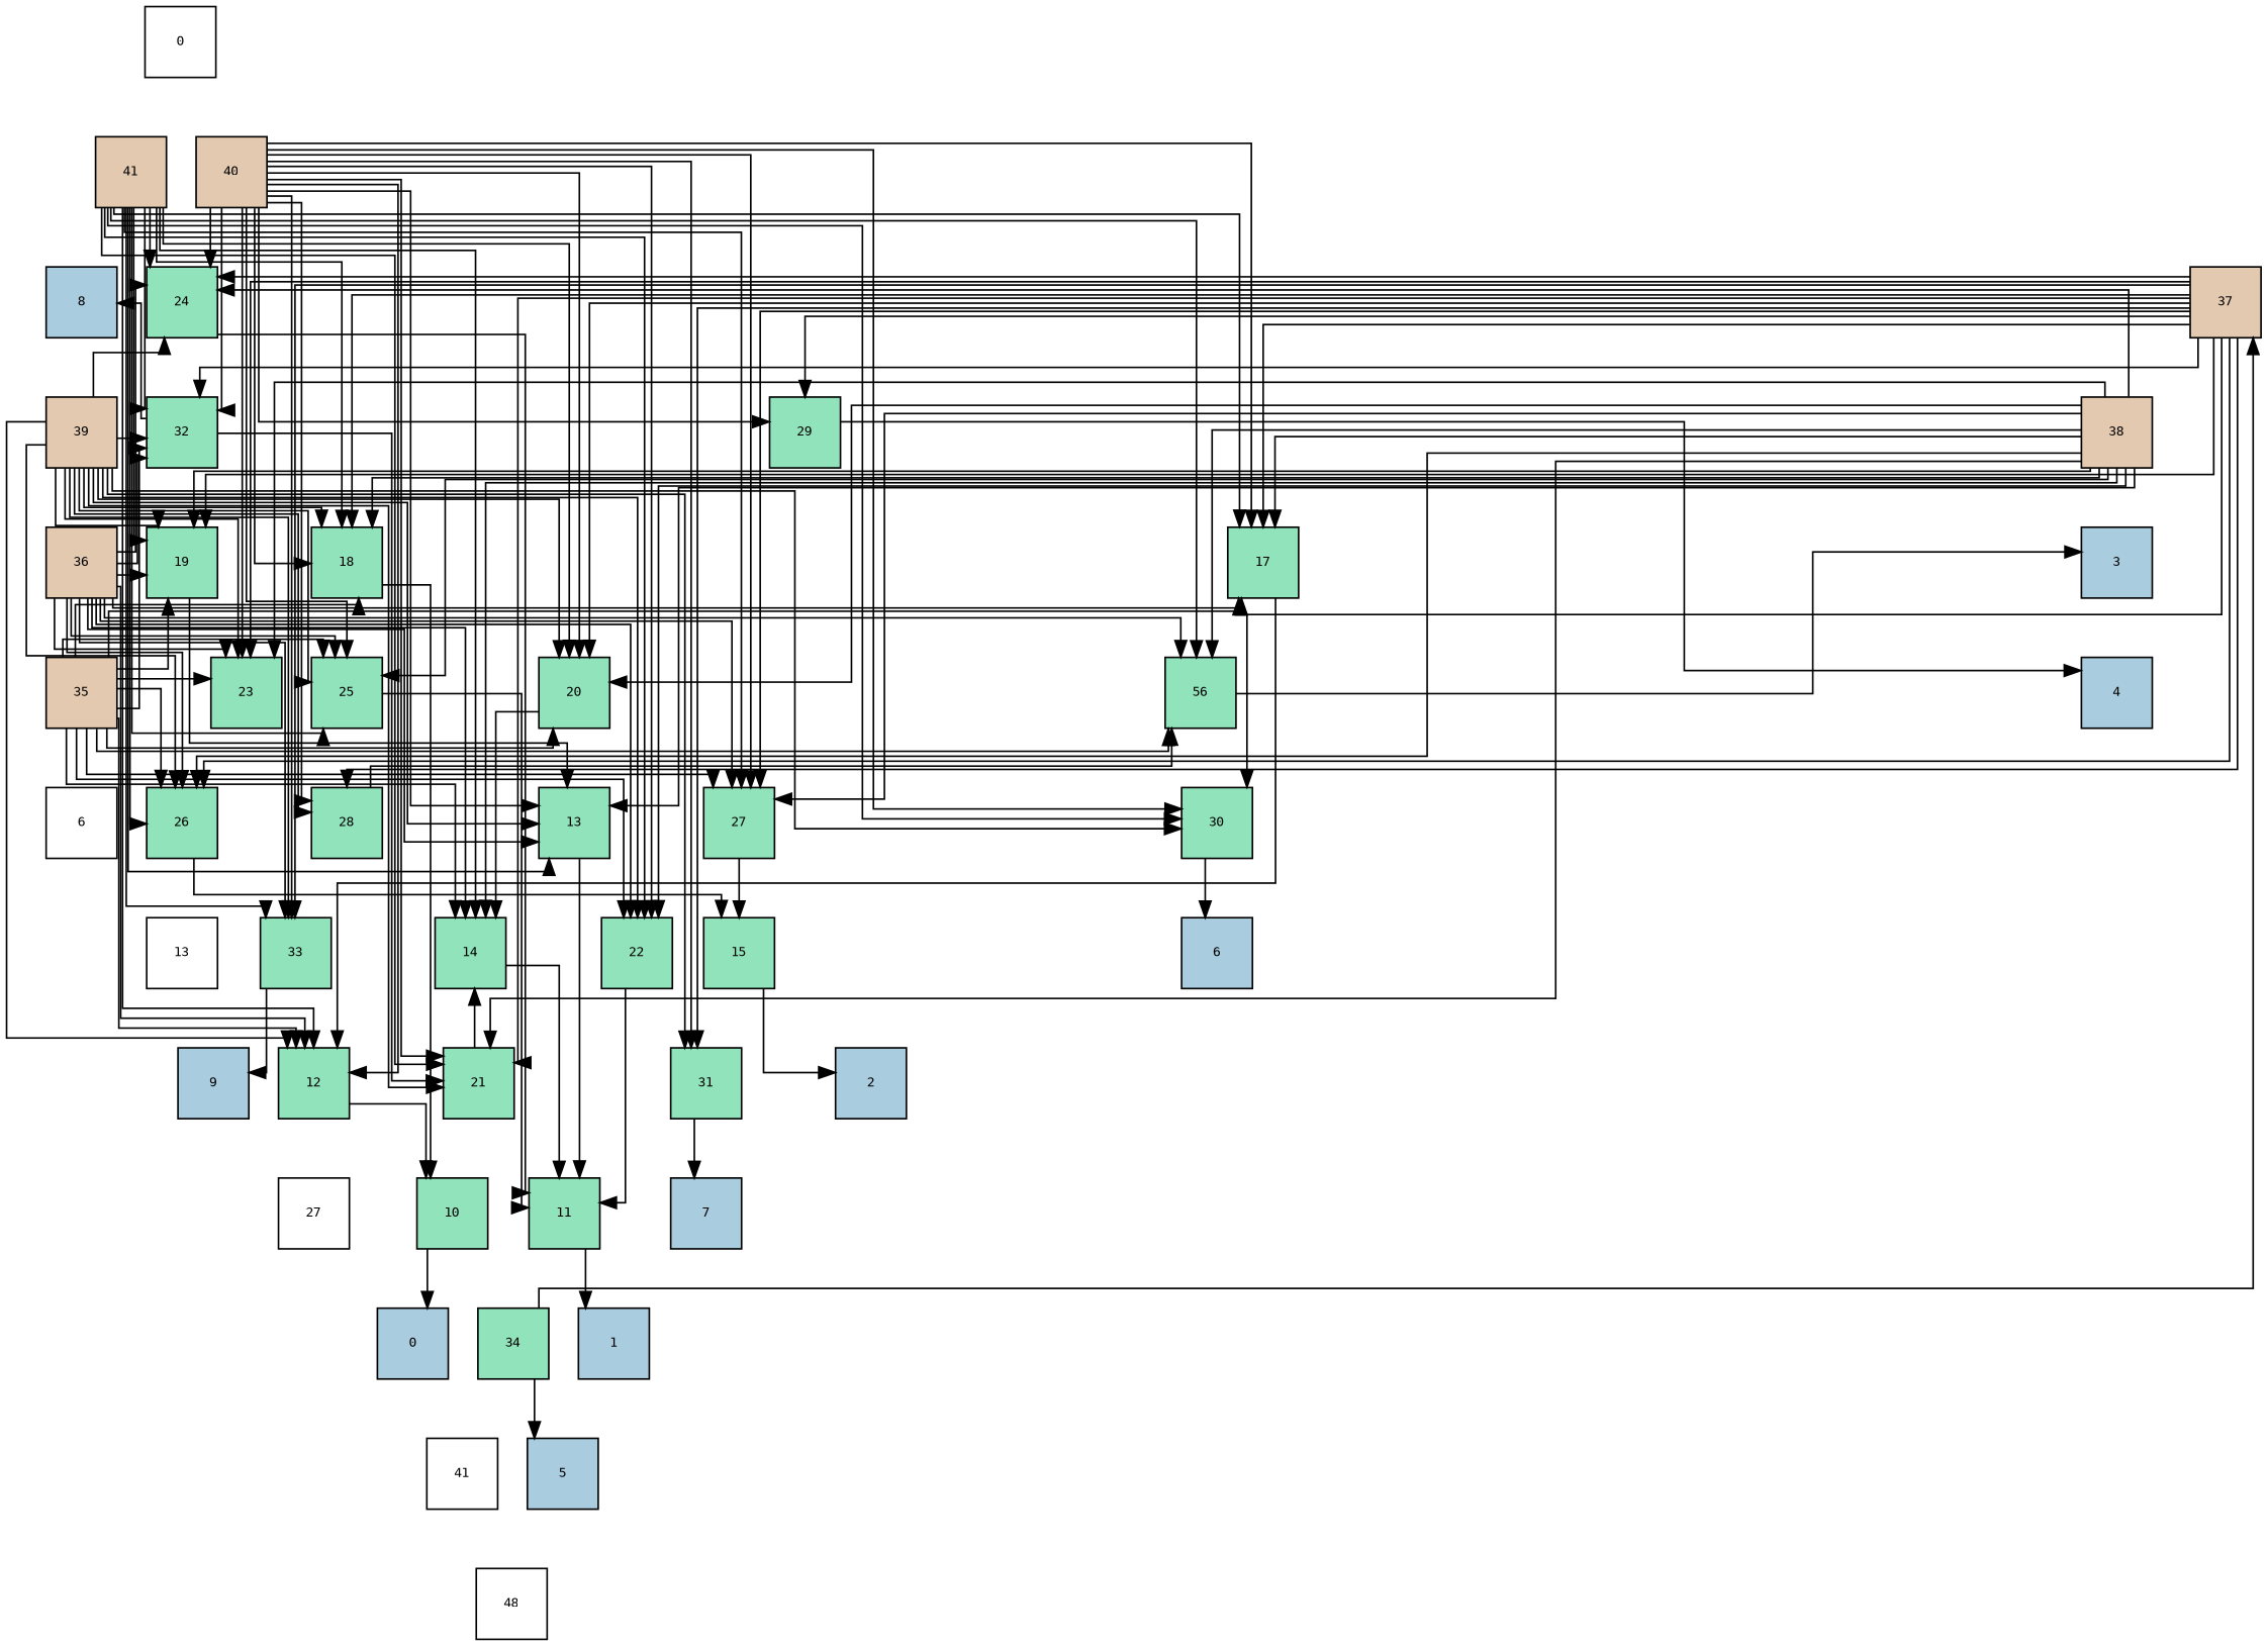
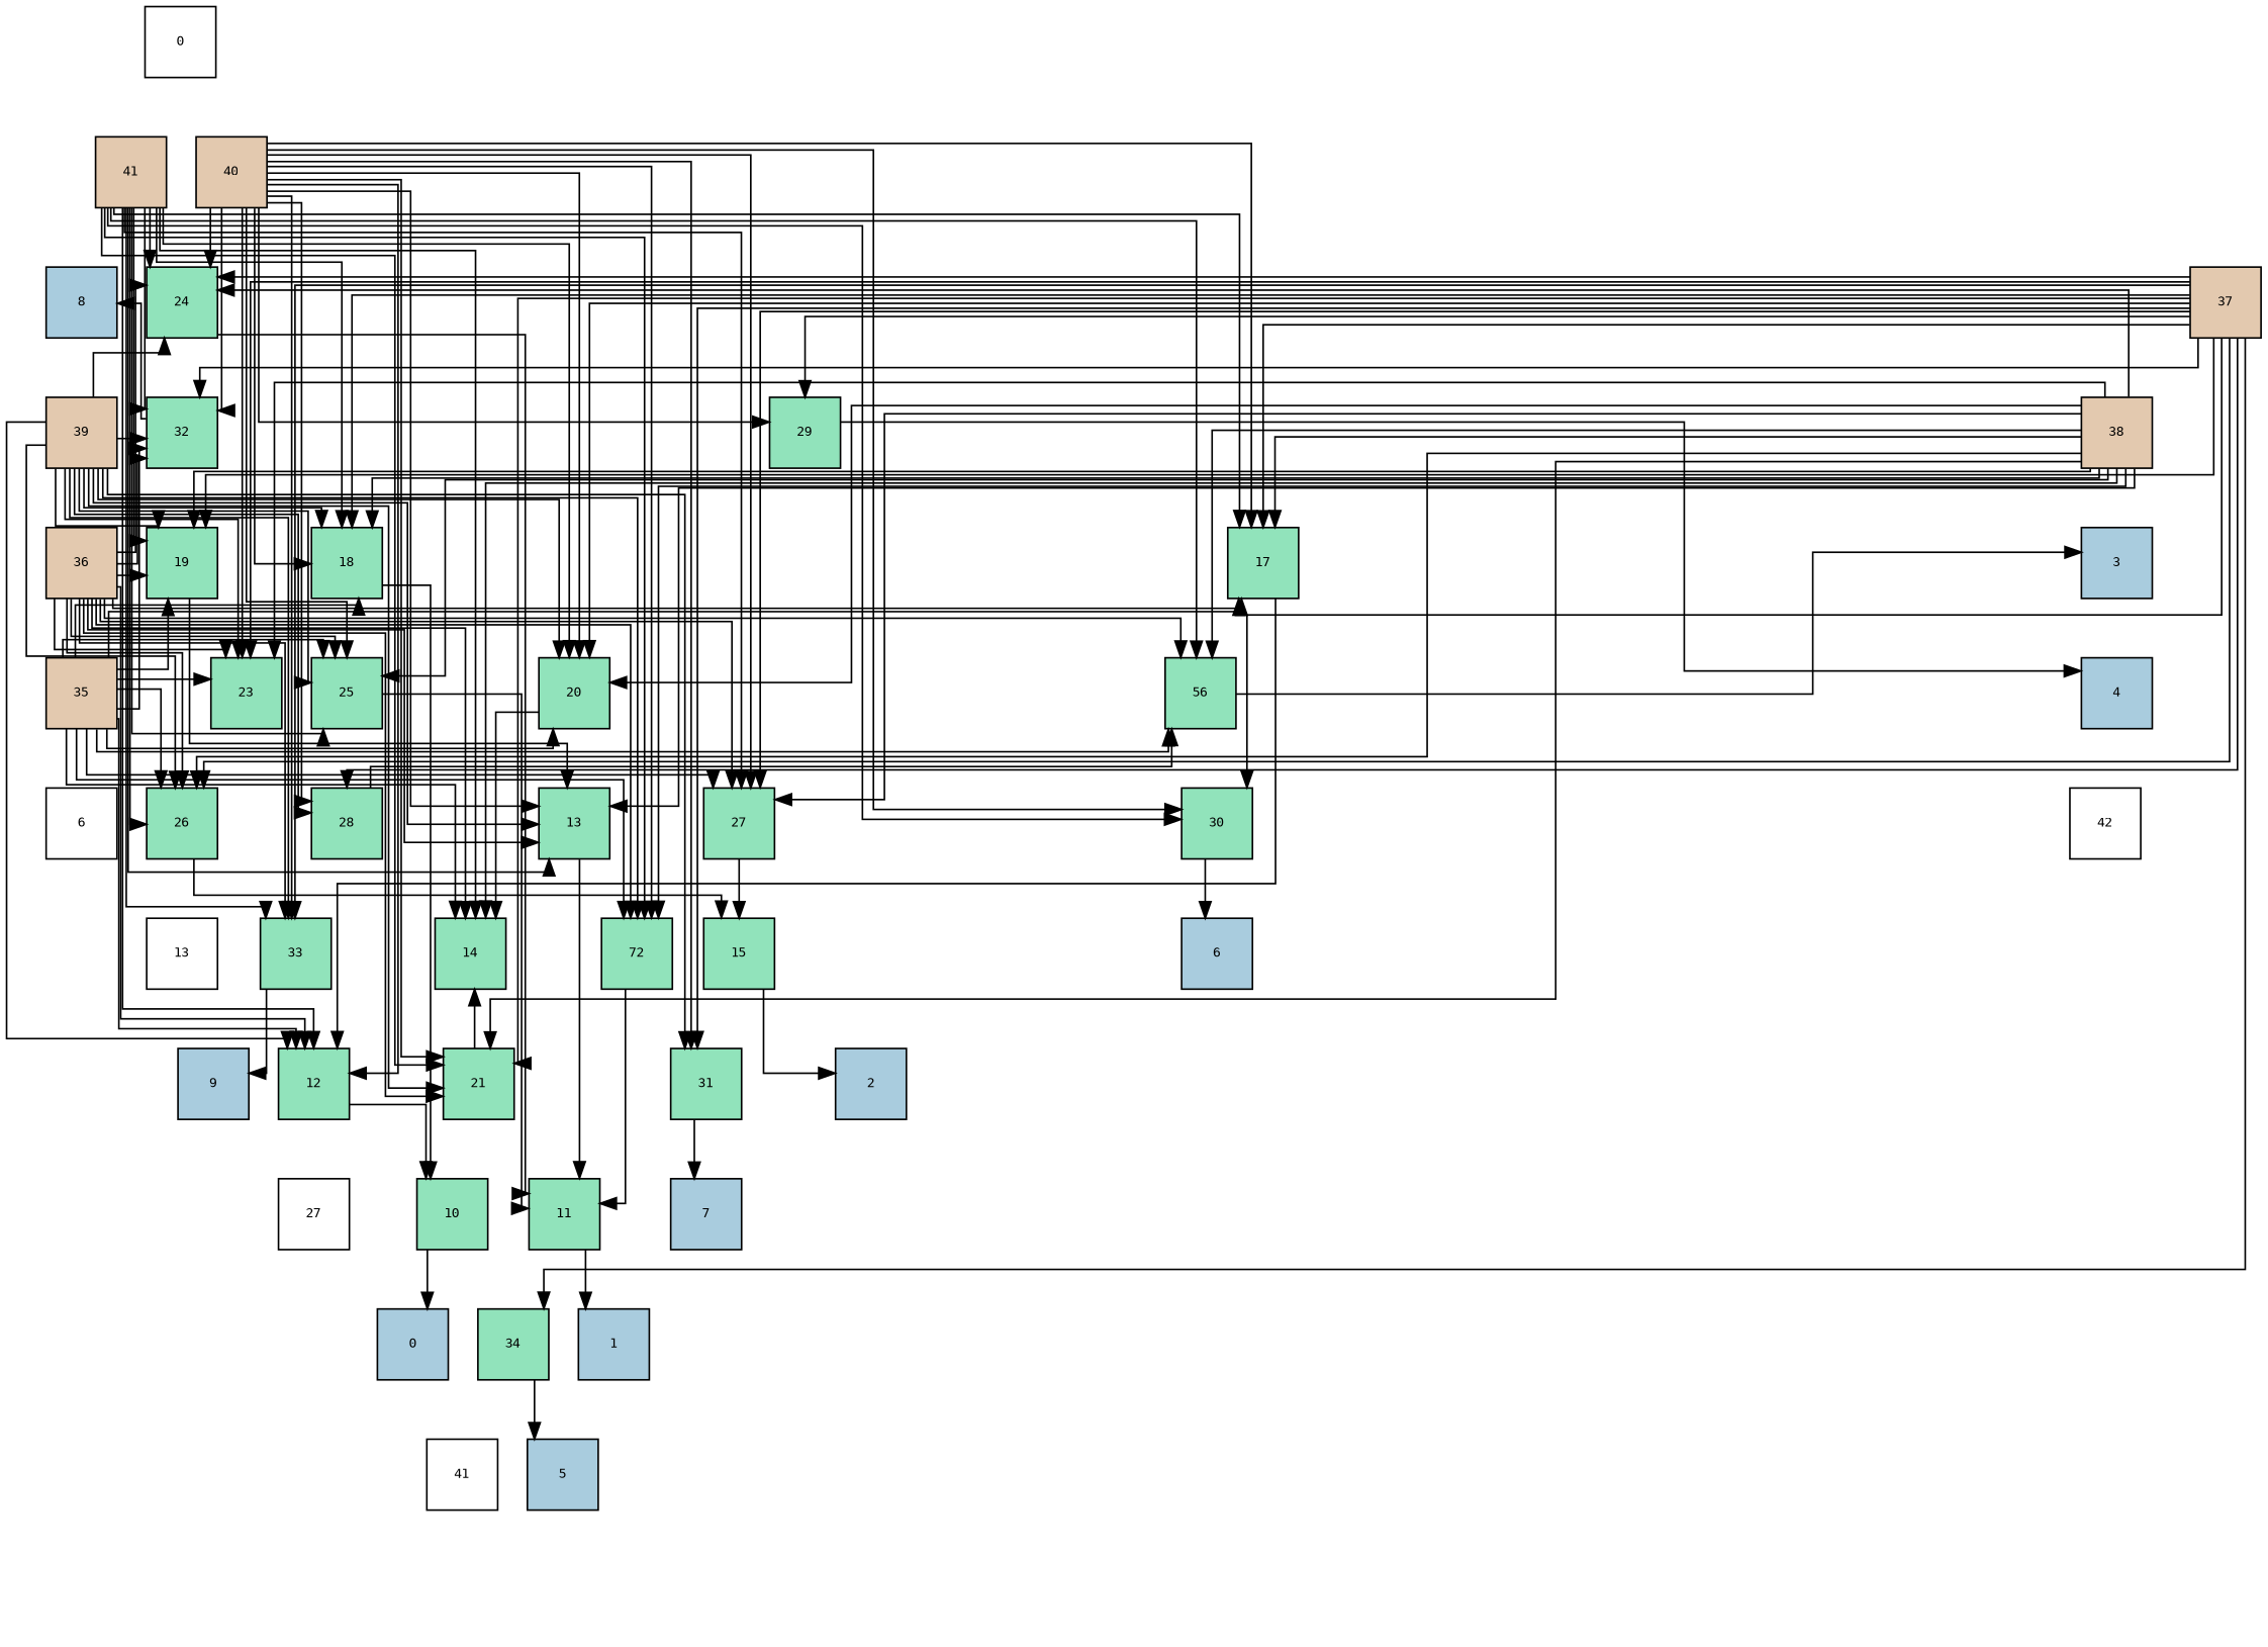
  digraph {
    fontname="DejaVu Sans Mono"
    rank=same
    rankdir=TB
    splines=ortho
    node [fillcolor="#91e3bb" fixedsize=true fontname="DejaVu Sans Mono" fontsize=8 shape=square style=filled]
    edge [constraint=false fontname="DejaVu Sans Mono" style=vis]
    n1 [fillcolor="#ffffff" label=0 width=0.6]
    n2 [fillcolor="#e3c9af" label=41 width=0.6]
    n3 [fillcolor="#e3c9af" label=40 width=0.6]
    n4 [fillcolor="#a9ccde" label=8 width=0.6]
    n5 [label=24 width=0.6]
    n6 [label=32 width=0.6]
    n7 [label=19 width=0.6]
    n8 [label=26 width=0.6]
    n9 [label=18 width=0.6]
    n10 [label=25 width=0.6]
    n11 [label=33 width=0.6]
    n12 [label=17 width=0.6]
    n13 [label=20 width=0.6]
    n14 [label=13 width=0.6]
    n15 [label=14 width=0.6]
    n16 [label=12 width=0.6]
    n17 [label=56 width=0.6]
    n18 [label=27 width=0.6]
-   n19 [label=22 width=0.6]
+   n19 [label=72 width=0.6]
    n20 [label=21 width=0.6]
    n21 [label=30 width=0.6]
    n22 [label=23 width=0.6]
    n23 [label=28 width=0.6]
    n24 [label=31 width=0.6]
    n25 [fillcolor="#e3c9af" label=37 width=0.6]
    n26 [label=29 width=0.6]
    n27 [fillcolor="#e3c9af" label=39 width=0.6]
    n28 [label=11 width=0.6]
    n29 [fillcolor="#ffffff" label=13 width=0.6]
    n30 [label=15 width=0.6]
    n31 [label=10 width=0.6]
    n32 [fillcolor="#a9ccde" label=9 width=0.6]
    n33 [fillcolor="#ffffff" label=27 width=0.6]
    n34 [fillcolor="#a9ccde" label=3 width=0.6]
    n35 [fillcolor="#a9ccde" label=6 width=0.6]
    n36 [fillcolor="#e3c9af" label=36 width=0.6]
    n37 [fillcolor="#e3c9af" label=35 width=0.6]
    n38 [fillcolor="#a9ccde" label=7 width=0.6]
    n39 [fillcolor="#ffffff" label=6 width=0.6]
    n40 [fillcolor="#e3c9af" label=38 width=0.6]
    n41 [label=34 width=0.6]
    n42 [fillcolor="#a9ccde" label=4 width=0.6]
    n43 [fillcolor="#a9ccde" label=1 width=0.6]
    n44 [fillcolor="#a9ccde" label=2 width=0.6]
    n45 [fillcolor="#ffffff" label=41 width=0.6]
    n46 [fillcolor="#a9ccde" label=5 width=0.6]
+   n47 [fillcolor="#ffffff" label=42 width=0.6]
    n48 [fillcolor="#a9ccde" label=0 width=0.6]
-   n49 [fillcolor="#ffffff" label=48 width=0.6]
    n1 -> n2 [constraint=true style=invis]
    n1 -> n3 [constraint=true style=invis]
    n2 -> n4 [constraint=true style=invis]
    n2 -> n5
    n2 -> n5 [constraint=true style=invis]
    n2 -> n6
    n2 -> n7
    n2 -> n8
    n2 -> n9
    n2 -> n10
    n2 -> n11
    n2 -> n12
    n2 -> n13
    n2 -> n14
    n2 -> n15
    n2 -> n16
    n2 -> n17
    n2 -> n18
    n2 -> n19
    n2 -> n20
    n2 -> n21
    n3 -> n5
    n3 -> n5 [constraint=true style=invis]
    n3 -> n6
    n3 -> n9
    n3 -> n10
    n3 -> n11
    n3 -> n12
    n3 -> n13
    n3 -> n14
    n3 -> n16
    n3 -> n18
    n3 -> n19
    n3 -> n20
    n3 -> n21
    n3 -> n22
    n3 -> n23
    n3 -> n24
    n3 -> n25 [constraint=true style=invis]
    n3 -> n26
    n4 -> n6 [constraint=true style=invis]
    n4 -> n27 [constraint=true style=invis]
    n5 -> n6 [constraint=true style=invis]
    n5 -> n26 [constraint=true style=invis]
    n5 -> n28
    n6 -> n4
    n6 -> n7 [constraint=true style=invis]
    n6 -> n9 [constraint=true style=invis]
    n7 -> n10 [constraint=true style=invis]
    n7 -> n14
    n7 -> n22 [constraint=true style=invis]
    n8 -> n11 [constraint=true style=invis]
    n8 -> n29 [constraint=true style=invis]
    n8 -> n30
    n9 -> n10 [constraint=true style=invis]
    n9 -> n13 [constraint=true style=invis]
    n9 -> n31
    n10 -> n14 [constraint=true style=invis]
    n10 -> n23 [constraint=true style=invis]
    n10 -> n28
    n11 -> n16 [constraint=true style=invis]
    n11 -> n32
    n11 -> n32 [constraint=true style=invis]
    n12 -> n13 [constraint=true style=invis]
    n12 -> n16
    n12 -> n17 [constraint=true style=invis]
    n13 -> n14 [constraint=true style=invis]
    n13 -> n15
    n13 -> n18 [constraint=true style=invis]
    n14 -> n15 [constraint=true style=invis]
    n14 -> n19 [constraint=true style=invis]
    n14 -> n28
    n15 -> n16 [constraint=true style=invis]
    n15 -> n20 [constraint=true style=invis]
-   n15 -> n28
    n16 -> n31
    n16 -> n31 [constraint=true style=invis]
    n16 -> n33 [constraint=true style=invis]
    n17 -> n18 [constraint=true style=invis]
    n17 -> n21 [constraint=true style=invis]
    n17 -> n34
    n18 -> n19 [constraint=true style=invis]
    n18 -> n30
    n18 -> n30 [constraint=true style=invis]
    n19 -> n20 [constraint=true style=invis]
    n19 -> n24 [constraint=true style=invis]
    n19 -> n28
    n20 -> n15
    n20 -> n28 [constraint=true style=invis]
    n20 -> n31 [constraint=true style=invis]
    n21 -> n30 [constraint=true style=invis]
    n21 -> n35
    n21 -> n35 [constraint=true style=invis]
    n22 -> n8 [constraint=true style=invis]
    n22 -> n23 [constraint=true style=invis]
    n23 -> n11 [constraint=true style=invis]
    n23 -> n15 [constraint=true style=invis]
    n23 -> n17
    n24 -> n28 [constraint=true style=invis]
    n24 -> n38
    n24 -> n38 [constraint=true style=invis]
    n25 -> n5
    n25 -> n6
    n25 -> n7
    n25 -> n8
    n25 -> n9
    n25 -> n11
    n25 -> n12
    n25 -> n13
    n25 -> n18
    n25 -> n20
    n25 -> n21
    n25 -> n22
    n25 -> n23
    n25 -> n24
    n25 -> n26
    n25 -> n26 [constraint=true style=invis]
    n25 -> n40 [constraint=true style=invis]
-   n41 -> n25
+   n25 -> n41
    n26 -> n9 [constraint=true style=invis]
    n26 -> n12 [constraint=true style=invis]
    n26 -> n42
    n27 -> n5
    n27 -> n6
    n27 -> n7
    n27 -> n7 [constraint=true style=invis]
    n27 -> n8
    n27 -> n9
    n27 -> n10
    n27 -> n11
    n27 -> n13
    n27 -> n14
    n27 -> n16
    n27 -> n19
    n27 -> n20
-   n27 -> n21
    n27 -> n22
    n27 -> n23
    n27 -> n24
    n27 -> n36 [constraint=true style=invis]
    n28 -> n41 [constraint=true style=invis]
    n28 -> n43
    n28 -> n43 [constraint=true style=invis]
    n29 -> n32 [constraint=true style=invis]
    n30 -> n24 [constraint=true style=invis]
    n30 -> n44
    n30 -> n44 [constraint=true style=invis]
    n31 -> n41 [constraint=true style=invis]
    n31 -> n48
    n31 -> n48 [constraint=true style=invis]
    n32 -> n33 [constraint=true style=invis]
    n33 -> n48 [constraint=true style=invis]
    n34 -> n17 [constraint=true style=invis]
    n34 -> n42 [constraint=true style=invis]
    n35 -> n44 [constraint=true style=invis]
    n36 -> n5
    n36 -> n6
    n36 -> n7
    n36 -> n8
    n36 -> n10
    n36 -> n11
    n36 -> n12
    n36 -> n14
    n36 -> n15
    n36 -> n16
    n36 -> n17
    n36 -> n18
    n36 -> n19
-   n6 -> n20
+   n36 -> n20
    n36 -> n22
    n36 -> n22 [constraint=true style=invis]
    n36 -> n37 [constraint=true style=invis]
    n37 -> n6
    n37 -> n7
    n37 -> n8
    n37 -> n8 [constraint=true style=invis]
    n37 -> n9
    n37 -> n10
    n37 -> n12
    n37 -> n13
    n37 -> n15
    n37 -> n16
    n37 -> n17
    n37 -> n18
    n37 -> n19
    n37 -> n22
    n37 -> n39 [constraint=true style=invis]
    n38 -> n43 [constraint=true style=invis]
    n39 -> n29 [constraint=true style=invis]
    n40 -> n5
    n40 -> n7
    n40 -> n8
    n40 -> n9
    n40 -> n10
    n40 -> n12
    n40 -> n12 [constraint=true style=invis]
    n40 -> n13
    n40 -> n14
    n40 -> n15
    n40 -> n17
    n40 -> n18
    n40 -> n19
    n40 -> n20
    n40 -> n22
    n40 -> n34 [constraint=true style=invis]
    n41 -> n45 [constraint=true style=invis]
    n41 -> n46
    n41 -> n46 [constraint=true style=invis]
    n42 -> n21 [constraint=true style=invis]
+   n42 -> n47 [constraint=true style=invis]
    n43 -> n46 [constraint=true style=invis]
    n44 -> n38 [constraint=true style=invis]
-   n45 -> n49 [constraint=true style=invis]
-   n46 -> n49 [constraint=true style=invis]
+   n47 -> n35 [constraint=true style=invis]
    n48 -> n45 [constraint=true style=invis]
  }
